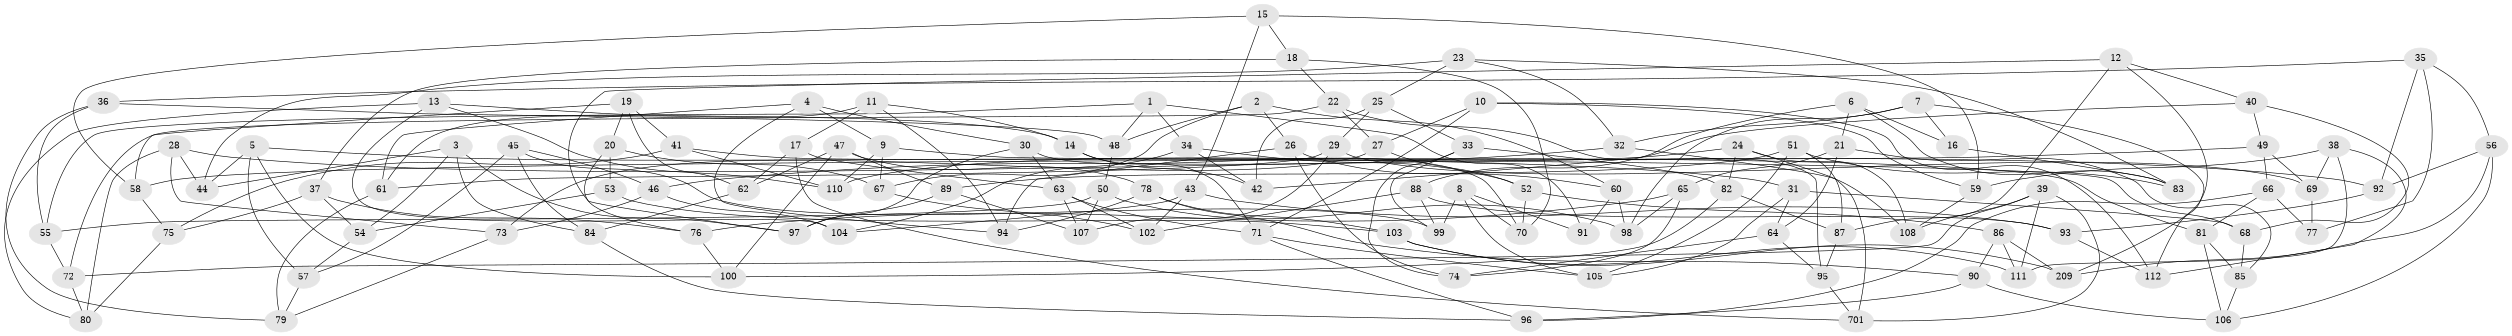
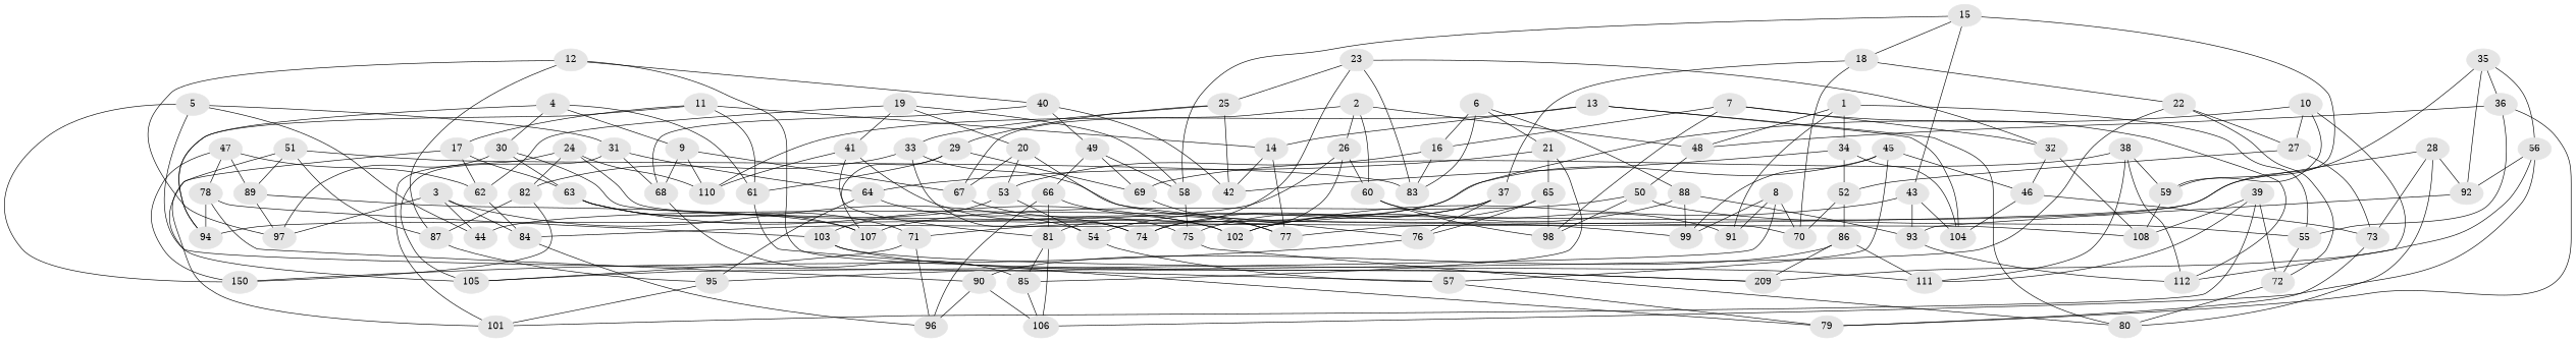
  graph {
    node [color=gray90 style=filled]
    1
    34
    48
    55
    91
    104
    42
    52
    50
    72
    2
    26
    60
    67
    94
    74
    98
    102
    3
    44
    54
    84
    97
    57
    96
    4
    9
    30
    61
    68
    110
    70
    63
    79
    5
    31
-   100
+   100 [label=150]
    105
    64
    6
    16
    21
    83
    88
    53
    65
    85
    99
    93
    7
    32
    112
    108
    46
    8
    10
    27
    59
    71
    73
    11
    14
    17
    77
    62
-   101 [label=701]
+   101
    12
    40
    87
    n70 [label=209]
    49
    95
    13
    80
    15
    18
    43
    58
    22
    37
    75
    103
    107
    76
    19
    20
    41
    81
    106
    23
    25
    29
    33
    24
    82
    69
    86
    28
    92
    35
    36
    56
    38
    111
    39
    66
    45
    47
    78
    89
    90
    51
    1 -- 34
    1 -- 48
    1 -- 55
    1 -- 91
    34 -- 104
    34 -- 42
    34 -- 52
    48 -- 50
    55 -- 72
    52 -- 70
    52 -- 86
    50 -- 55
    50 -- 98
    50 -- 107
    72 -- 80
    2 -- 48
    2 -- 26
    2 -- 60
    2 -- 67
    26 -- 60
    26 -- 94
    26 -- 74
    60 -- 91
    60 -- 98
    67 -- 102
    3 -- 44
    3 -- 54
    3 -- 84
    3 -- 97
    54 -- 57
    84 -- 96
    57 -- 79
    4 -- 94
    4 -- 9
    4 -- 30
    4 -- 61
    9 -- 67
    9 -- 68
    9 -- 110
    30 -- 97
    30 -- 70
    30 -- 63
    61 -- 79
    68 -- 85
    63 -- 102
    63 -- 71
    63 -- 107
    5 -- 44
    5 -- 57
    5 -- 31
    5 -- 100
    31 -- 68
    31 -- 105
    31 -- 64
    64 -- 74
    64 -- 95
    6 -- 16
    6 -- 21
    6 -- 83
    6 -- 88
    16 -- 83
+   16 -- 53
    21 -- 64
    21 -- 65
    21 -- 85
    88 -- 102
    88 -- 99
    88 -- 93
    53 -- 54
    53 -- 103
    65 -- 74
    65 -- 98
    65 -- 76
    85 -- 106
    93 -- 112
    7 -- 98
    7 -- 16
    7 -- 32
    7 -- 112
    32 -- 108
    32 -- 46
    46 -- 104
    46 -- 73
    8 -- 91
    8 -- 70
    8 -- 105
    8 -- 99
    10 -- 112
    10 -- 27
    10 -- 59
    10 -- 71
    27 -- 52
    27 -- 73
    59 -- 108
    71 -- 96
    71 -- 105
    73 -- 79
    11 -- 94
    11 -- 61
    11 -- 14
    11 -- 17
    14 -- 42
-   14 -- 71
+   14 -- 77
    17 -- 63
    17 -- 62
    17 -- 101
    62 -- 84
    12 -- 97
    12 -- 40
    12 -- 87
    12 -- n70
    40 -- 42
    40 -- 68
    40 -- 49
    87 -- 95
    49 -- 58
    49 -- 69
    49 -- 66
    95 -- 101
    13 -- 104
    13 -- 110
    13 -- 14
    13 -- 80
    15 -- 59
    15 -- 18
    15 -- 43
    15 -- 58
    18 -- 70
    18 -- 22
    18 -- 37
    43 -- 104
    43 -- 102
    43 -- 93
    58 -- 75
    22 -- 72
    22 -- 27
    22 -- 95
    37 -- 54
    37 -- 75
    37 -- 76
    75 -- 80
    103 -- n70
    103 -- 111
    76 -- 100
    19 -- 62
    19 -- 58
    19 -- 20
    19 -- 41
    20 -- 67
    20 -- 53
    20 -- 76
    41 -- 110
    41 -- 75
    41 -- 81
    81 -- 85
    81 -- 106
-   23 -- 44
+   23 -- 81
    23 -- 83
    23 -- 32
    23 -- 25
    25 -- 42
    25 -- 29
    25 -- 33
    29 -- 61
    29 -- 107
    29 -- 69
    33 -- 74
    33 -- 99
    33 -- 82
    24 -- 110
    24 -- 108
    24 -- 101
    24 -- 82
    82 -- 100
    82 -- 87
    69 -- 77
    86 -- n70
    86 -- 111
    86 -- 90
    28 -- 44
    28 -- 73
    28 -- 80
    28 -- 92
    92 -- 93
    35 -- 77
    35 -- 92
    35 -- 36
    35 -- 56
    36 -- 48
    36 -- 55
    36 -- 79
    56 -- n70
    56 -- 106
    56 -- 92
    38 -- 112
    38 -- 59
    38 -- 69
    38 -- 111
    39 -- 72
    39 -- 108
    39 -- 101
    39 -- 111
    66 -- 96
    66 -- 77
    66 -- 81
    45 -- 84
    45 -- 57
    45 -- 99
    45 -- 46
    47 -- 100
    47 -- 62
    47 -- 78
    47 -- 89
    78 -- 94
    78 -- 103
    78 -- 90
    89 -- 97
    89 -- 107
    90 -- 96
    90 -- 106
    51 -- 105
    51 -- 83
    51 -- 87
    51 -- 89
  }
